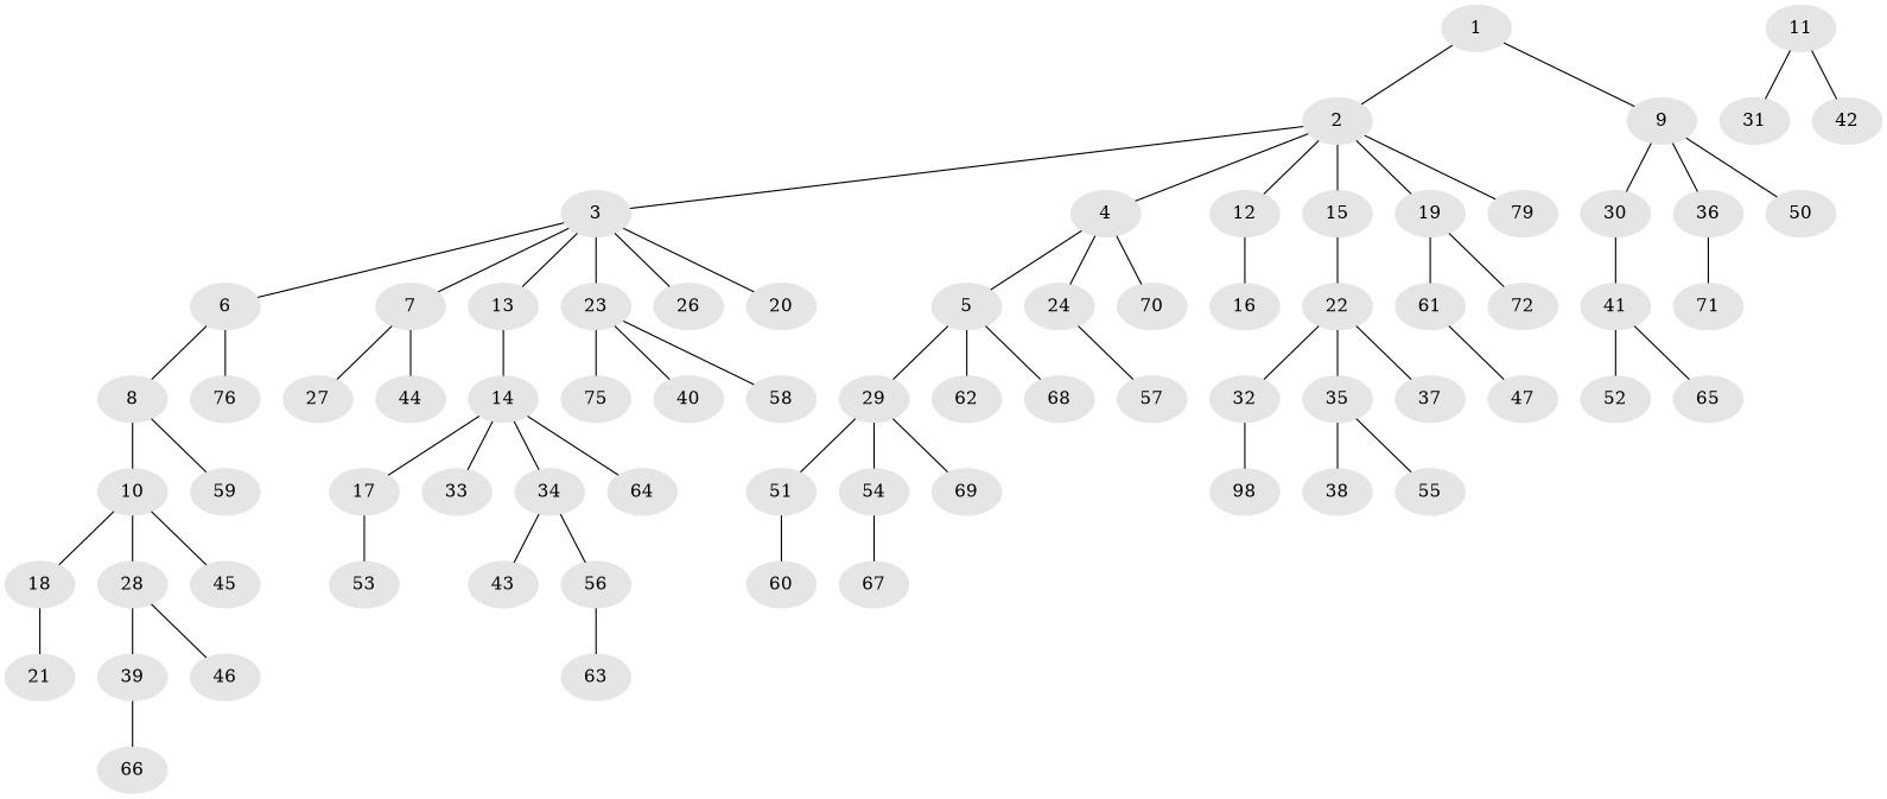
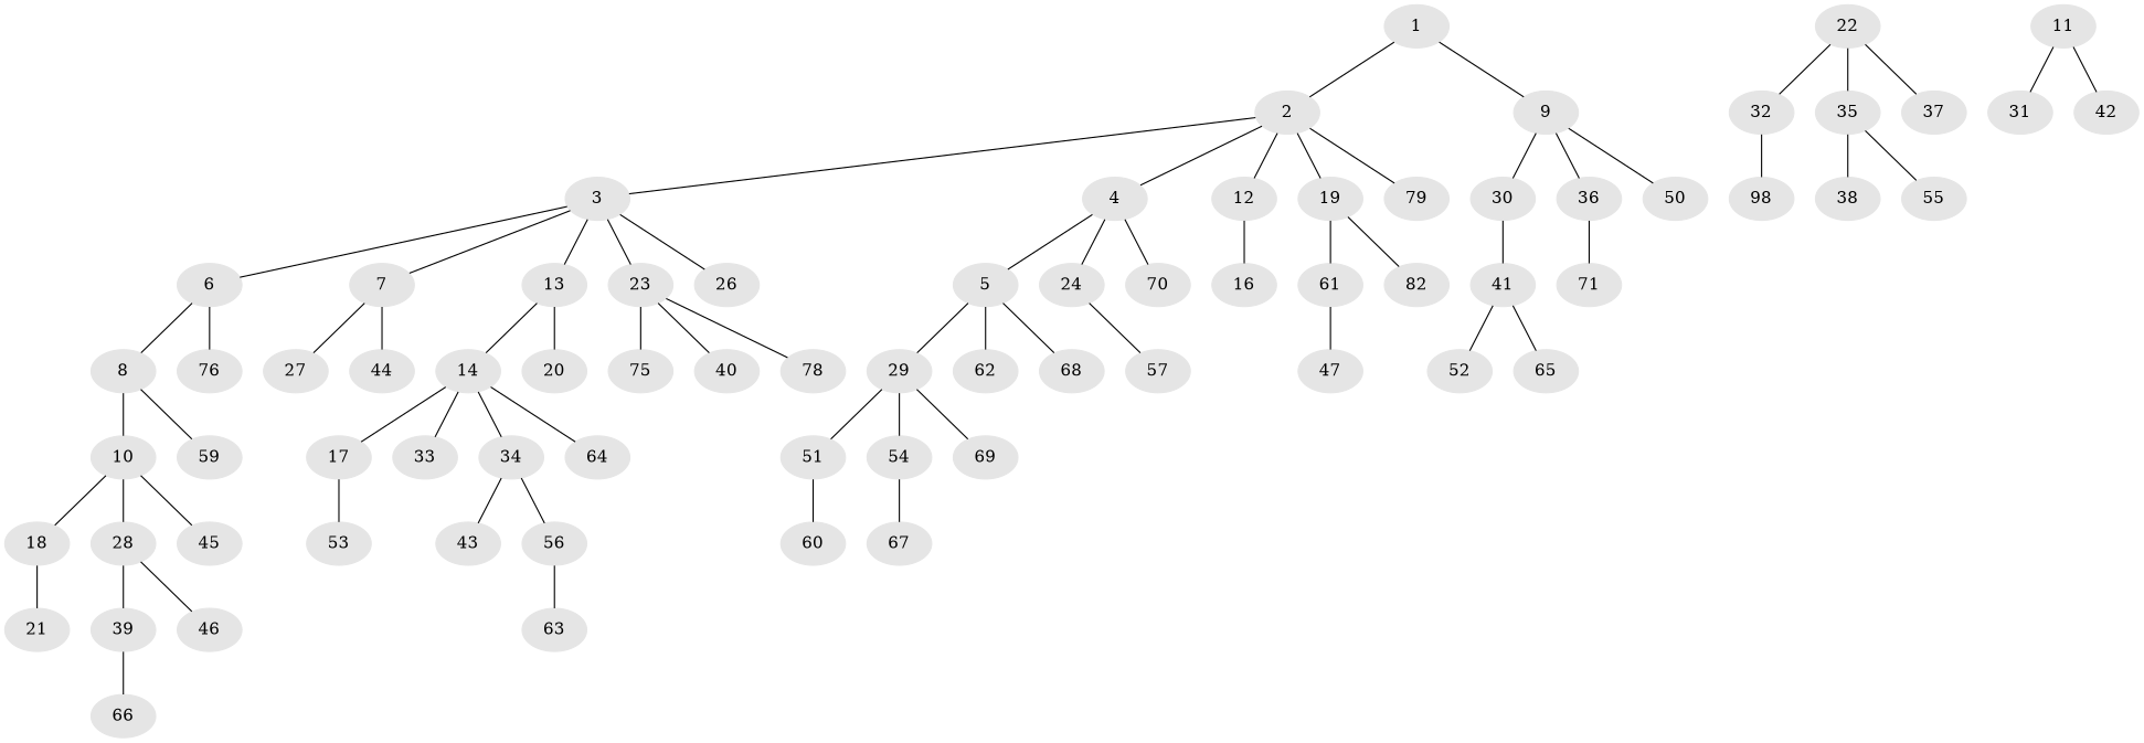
  graph {
    node [color=gray90 style=filled]
    1
    2
    9
    3
    4
    12
-   15
    19
    n9 [label=79]
    30
    36
    50
    6
    7
    13
    23
    26
    5
    24
    70
    16
    22
    61
-   72
+   72 [label=82]
    8
    n26 [label=76]
    27
    44
    11
    31
    42
    14
    20
    n34 [label=75]
    40
-   58
+   58 [label=78]
    29
    62
    68
    57
    51
    54
    69
    10
    59
    18
    28
    45
    41
    71
    21
    39
    46
    17
    33
    34
    64
    53
    43
    56
    32
    35
    37
    47
    n65 [label=98]
    38
    55
    66
    60
    67
    52
    65
    63
    1 -- 2
    1 -- 9
    2 -- 3
    2 -- 4
    2 -- 12
-   2 -- 15
    2 -- 19
    2 -- n9
    9 -- 30
    9 -- 36
    9 -- 50
    3 -- 6
    3 -- 7
    3 -- 13
    3 -- 23
    3 -- 26
    4 -- 5
    4 -- 24
    4 -- 70
    12 -- 16
-   15 -- 22
    19 -- 61
    19 -- 72
    30 -- 41
    36 -- 71
    6 -- 8
    6 -- n26
    7 -- 27
    7 -- 44
    13 -- 14
-   3 -- 20
+   13 -- 20
    23 -- n34
    23 -- 40
    23 -- 58
    5 -- 29
    5 -- 62
    5 -- 68
    24 -- 57
    22 -- 32
    22 -- 35
    22 -- 37
    61 -- 47
    8 -- 10
    8 -- 59
    11 -- 31
    11 -- 42
    14 -- 17
    14 -- 33
    14 -- 34
    14 -- 64
    29 -- 51
    29 -- 54
    29 -- 69
    51 -- 60
    54 -- 67
    10 -- 18
    10 -- 28
    10 -- 45
    18 -- 21
    28 -- 39
    28 -- 46
    41 -- 52
    41 -- 65
    39 -- 66
    17 -- 53
    34 -- 43
    34 -- 56
    56 -- 63
    32 -- n65
    35 -- 38
    35 -- 55
  }
